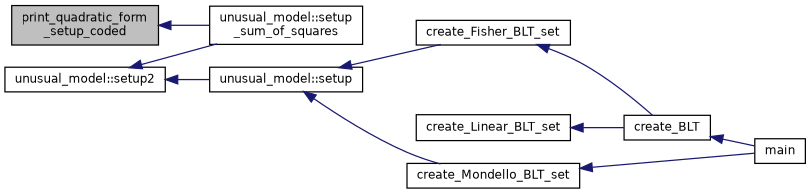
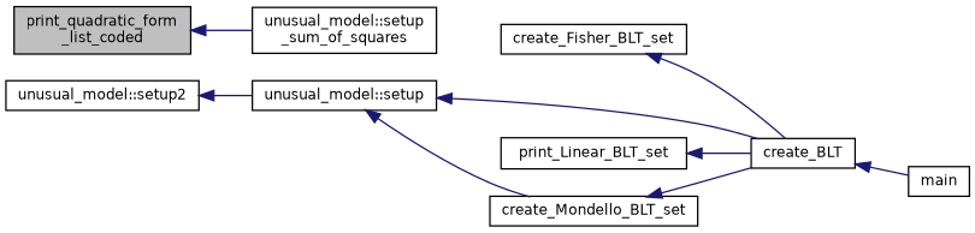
  digraph {
    rankdir=LR
    node [color=black fillcolor=white fontname=Helvetica fontsize=10 shape=record style=filled]
    edge [color=midnightblue dir=back fontname=Helvetica fontsize=10 labelfontname=Helvetica labelfontsize=10 style=solid]
-   n1 [fillcolor=grey75 fontcolor=black height=0.2 label="print_quadratic_form\l_setup_coded" width=0.4]
+   n1 [fillcolor=grey75 fontcolor=black height=0.2 label="print_quadratic_form\l_list_coded" width=0.4]
    n2 [height=0.2 label="unusual_model::setup\l_sum_of_squares" width=0.4]
    n3 [height=0.2 label="unusual_model::setup2" width=0.4]
    n4 [height=0.2 label="unusual_model::setup" width=0.4]
    n5 [height=0.2 label=create_Fisher_BLT_set width=0.4]
    n6 [height=0.2 label=create_Mondello_BLT_set width=0.4]
    n7 [height=0.2 label=create_BLT width=0.4]
-   n8 [height=0.2 label=create_Linear_BLT_set width=0.4]
+   n8 [height=0.2 label=print_Linear_BLT_set width=0.4]
    n9 [height=0.2 label=main width=0.4]
    n1 -> n2
-   n3 -> n2
    n3 -> n4
-   n4 -> n5
+   n4 -> n7
    n4 -> n6
    n5 -> n7
-   n6 -> n9
+   n6 -> n7
    n7 -> n9
    n8 -> n7
  }
